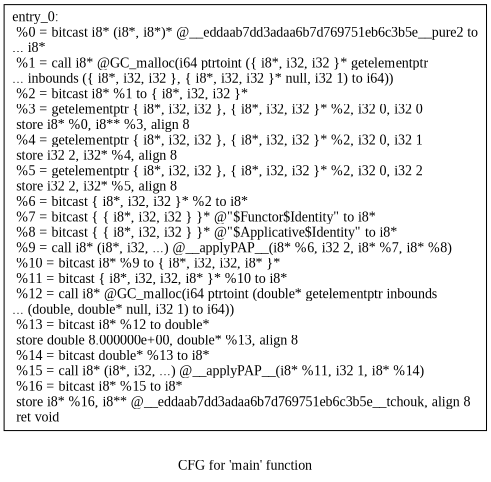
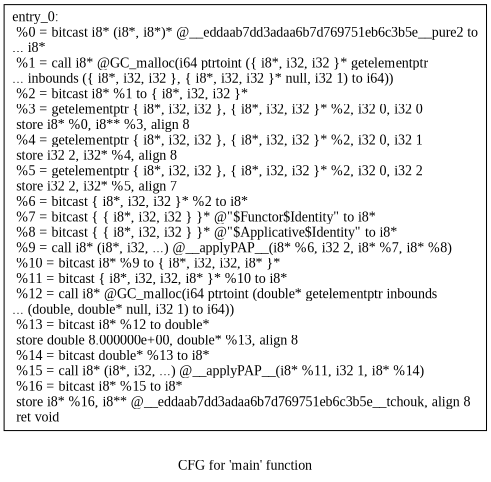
  digraph {
    label="CFG for 'main' function"
    rankdir=LR
    fontname="Liberation Serif"
-   n1 [label="{entry_0:\l  %0 = bitcast i8* (i8*, i8*)* @__eddaab7dd3adaa6b7d769751eb6c3b5e__pure2 to\l... i8*\l  %1 = call i8* @GC_malloc(i64 ptrtoint (\{ i8*, i32, i32 \}* getelementptr\l... inbounds (\{ i8*, i32, i32 \}, \{ i8*, i32, i32 \}* null, i32 1) to i64))\l  %2 = bitcast i8* %1 to \{ i8*, i32, i32 \}*\l  %3 = getelementptr \{ i8*, i32, i32 \}, \{ i8*, i32, i32 \}* %2, i32 0, i32 0\l  store i8* %0, i8** %3, align 8\l  %4 = getelementptr \{ i8*, i32, i32 \}, \{ i8*, i32, i32 \}* %2, i32 0, i32 1\l  store i32 2, i32* %4, align 8\l  %5 = getelementptr \{ i8*, i32, i32 \}, \{ i8*, i32, i32 \}* %2, i32 0, i32 2\l  store i32 2, i32* %5, align 8\l  %6 = bitcast \{ i8*, i32, i32 \}* %2 to i8*\l  %7 = bitcast \{ \{ i8*, i32, i32 \} \}* @\"$Functor$Identity\" to i8*\l  %8 = bitcast \{ \{ i8*, i32, i32 \} \}* @\"$Applicative$Identity\" to i8*\l  %9 = call i8* (i8*, i32, ...) @__applyPAP__(i8* %6, i32 2, i8* %7, i8* %8)\l  %10 = bitcast i8* %9 to \{ i8*, i32, i32, i8* \}*\l  %11 = bitcast \{ i8*, i32, i32, i8* \}* %10 to i8*\l  %12 = call i8* @GC_malloc(i64 ptrtoint (double* getelementptr inbounds\l... (double, double* null, i32 1) to i64))\l  %13 = bitcast i8* %12 to double*\l  store double 8.000000e+00, double* %13, align 8\l  %14 = bitcast double* %13 to i8*\l  %15 = call i8* (i8*, i32, ...) @__applyPAP__(i8* %11, i32 1, i8* %14)\l  %16 = bitcast i8* %15 to i8*\l  store i8* %16, i8** @__eddaab7dd3adaa6b7d769751eb6c3b5e__tchouk, align 8\l  ret void\l}" shape=record fontname="Liberation Serif"]
+   n1 [label="{entry_0:\l  %0 = bitcast i8* (i8*, i8*)* @__eddaab7dd3adaa6b7d769751eb6c3b5e__pure2 to\l... i8*\l  %1 = call i8* @GC_malloc(i64 ptrtoint (\{ i8*, i32, i32 \}* getelementptr\l... inbounds (\{ i8*, i32, i32 \}, \{ i8*, i32, i32 \}* null, i32 1) to i64))\l  %2 = bitcast i8* %1 to \{ i8*, i32, i32 \}*\l  %3 = getelementptr \{ i8*, i32, i32 \}, \{ i8*, i32, i32 \}* %2, i32 0, i32 0\l  store i8* %0, i8** %3, align 8\l  %4 = getelementptr \{ i8*, i32, i32 \}, \{ i8*, i32, i32 \}* %2, i32 0, i32 1\l  store i32 2, i32* %4, align 8\l  %5 = getelementptr \{ i8*, i32, i32 \}, \{ i8*, i32, i32 \}* %2, i32 0, i32 2\l  store i32 2, i32* %5, align 7\l  %6 = bitcast \{ i8*, i32, i32 \}* %2 to i8*\l  %7 = bitcast \{ \{ i8*, i32, i32 \} \}* @\"$Functor$Identity\" to i8*\l  %8 = bitcast \{ \{ i8*, i32, i32 \} \}* @\"$Applicative$Identity\" to i8*\l  %9 = call i8* (i8*, i32, ...) @__applyPAP__(i8* %6, i32 2, i8* %7, i8* %8)\l  %10 = bitcast i8* %9 to \{ i8*, i32, i32, i8* \}*\l  %11 = bitcast \{ i8*, i32, i32, i8* \}* %10 to i8*\l  %12 = call i8* @GC_malloc(i64 ptrtoint (double* getelementptr inbounds\l... (double, double* null, i32 1) to i64))\l  %13 = bitcast i8* %12 to double*\l  store double 8.000000e+00, double* %13, align 8\l  %14 = bitcast double* %13 to i8*\l  %15 = call i8* (i8*, i32, ...) @__applyPAP__(i8* %11, i32 1, i8* %14)\l  %16 = bitcast i8* %15 to i8*\l  store i8* %16, i8** @__eddaab7dd3adaa6b7d769751eb6c3b5e__tchouk, align 8\l  ret void\l}" shape=record fontname="Liberation Serif"]
  }
